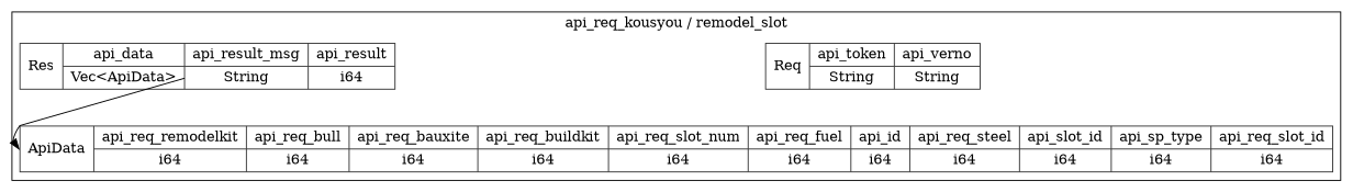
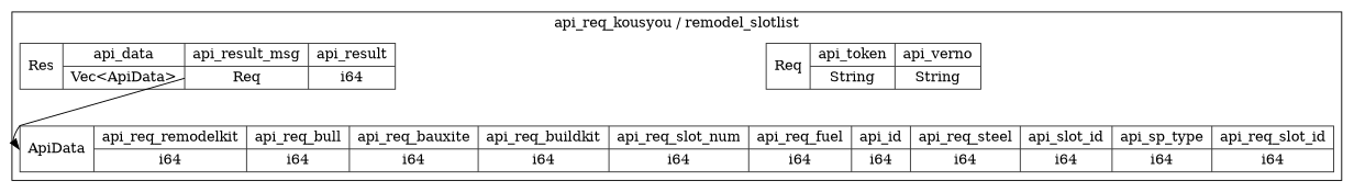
  digraph {
    rankdir=TB
    node [color=gray20 shape=record style=solid]
    n1 [label="<ApiData> ApiData  | { api_req_remodelkit | <api_req_remodelkit> i64 } | { api_req_bull | <api_req_bull> i64 } | { api_req_bauxite | <api_req_bauxite> i64 } | { api_req_buildkit | <api_req_buildkit> i64 } | { api_req_slot_num | <api_req_slot_num> i64 } | { api_req_fuel | <api_req_fuel> i64 } | { api_id | <api_id> i64 } | { api_req_steel | <api_req_steel> i64 } | { api_slot_id | <api_slot_id> i64 } | { api_sp_type | <api_sp_type> i64 } | { api_req_slot_id | <api_req_slot_id> i64 }"]
    n2 [label="<Req> Req  | { api_token | <api_token> String } | { api_verno | <api_verno> String }"]
-   n3 [label="<Res> Res  | { api_data | <api_data> Vec\<ApiData\> } | { api_result_msg | <api_result_msg> String } | { api_result | <api_result> i64 }"]
+   n3 [label="<Res> Res  | { api_data | <api_data> Vec\<ApiData\> } | { api_result_msg | <api_result_msg> Req } | { api_result | <api_result> i64 }"]
    subgraph cluster_1 {
-     label="api_req_kousyou / remodel_slot"
+     label="api_req_kousyou / remodel_slotlist"
      n1
      n2
      n3
    }
    n3 -> n1 [headport="ApiData:w" tailport="api_data:e"]
  }
